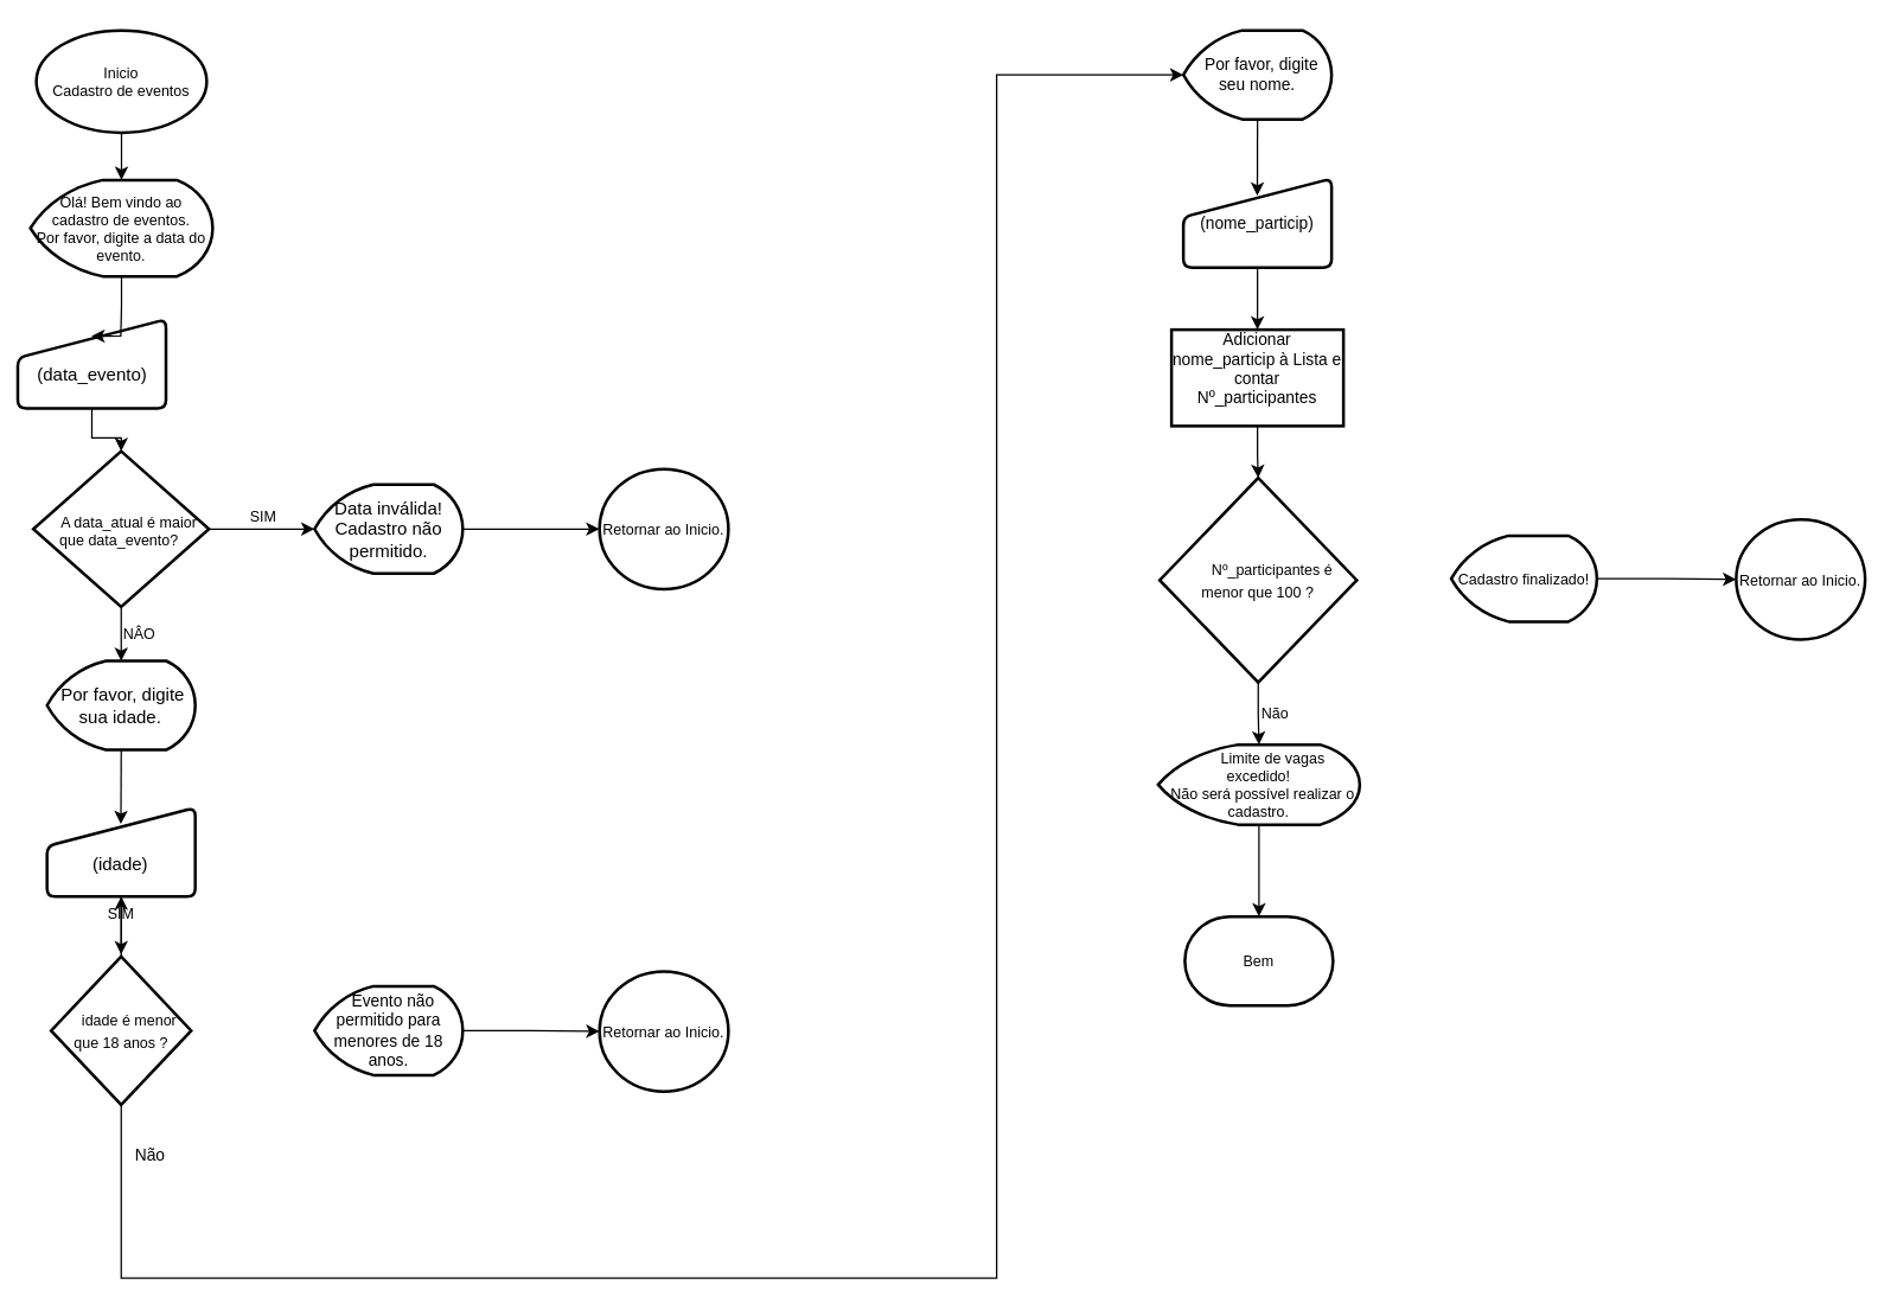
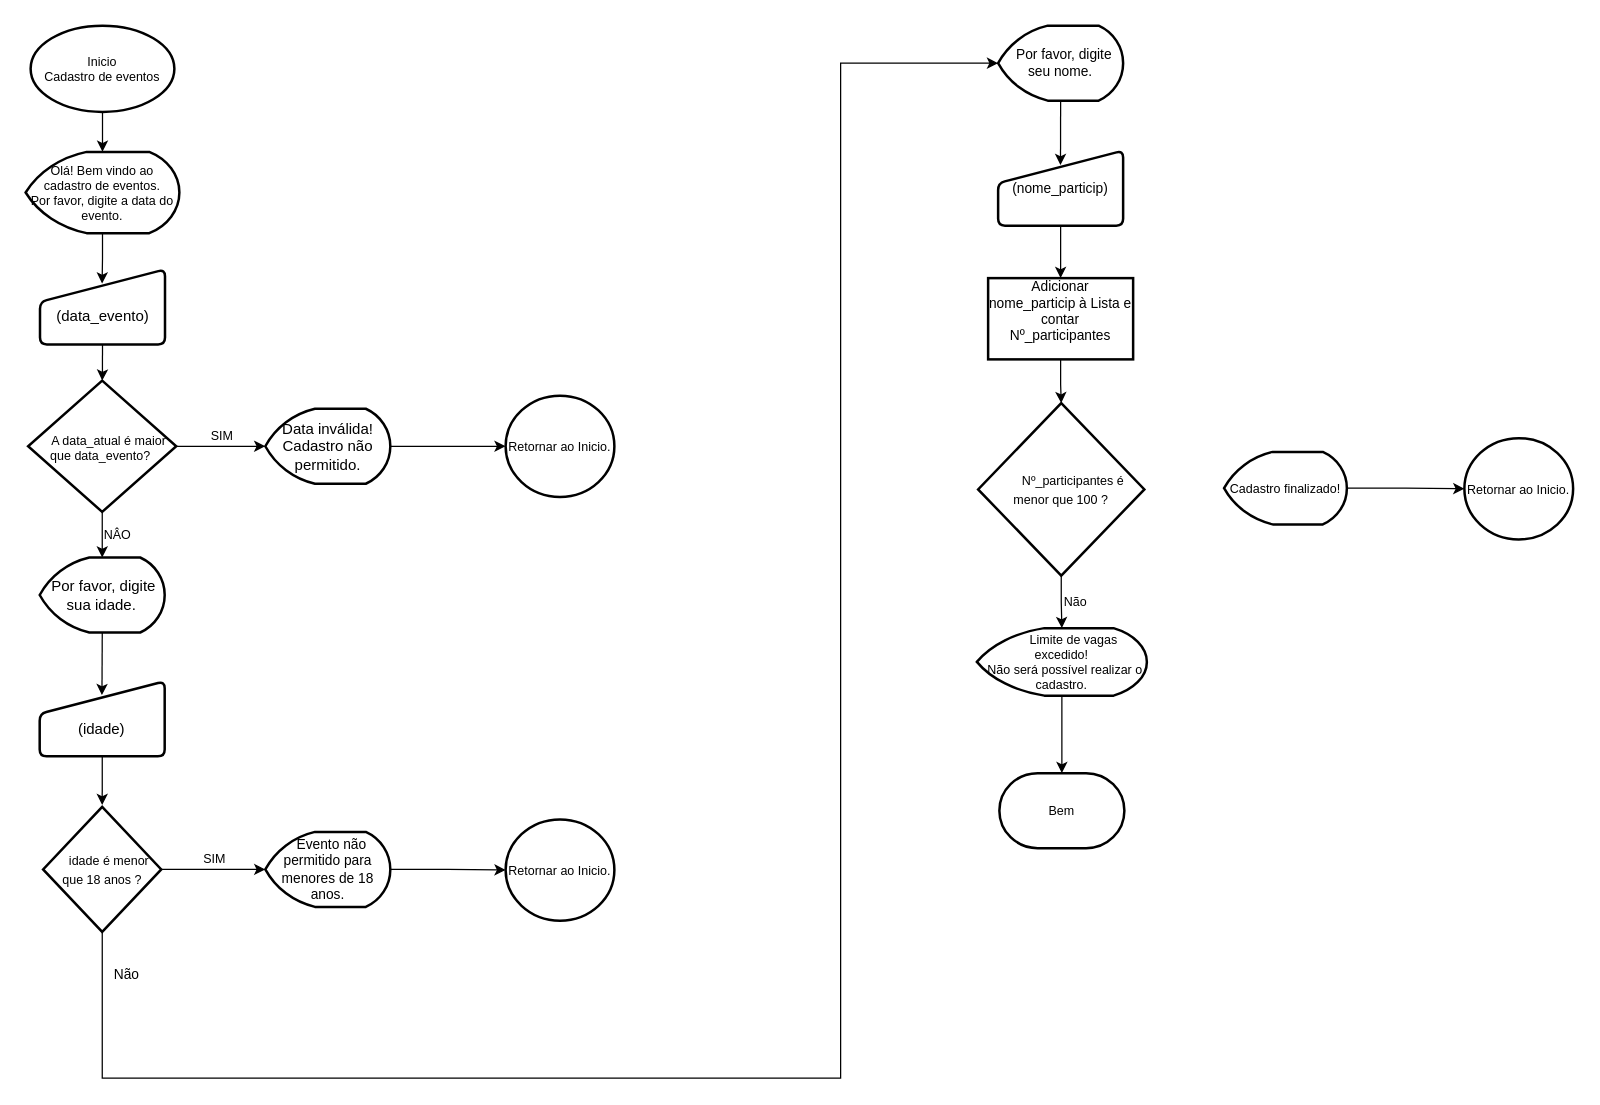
  <mxCell id="0" />
  <mxCell id="1" parent="0" />
  <mxCell id="2" value="" style="edgeStyle=orthogonalEdgeStyle;rounded=0;jumpStyle=line;orthogonalLoop=1;jettySize=auto;html=1;labelBackgroundColor=none;labelBorderColor=none;fontSize=10;fontColor=#000000;" parent="1" source="3" target="10" edge="1"><mxGeometry relative="1" as="geometry" /></mxCell>
- <mxCell id="3" value="&lt;br&gt;(data_evento)" style="html=1;strokeWidth=2;shape=manualInput;whiteSpace=wrap;rounded=1;size=26;arcSize=11;" parent="1" vertex="1"><mxGeometry x="11.5" y="215" width="100" height="60" as="geometry" /></mxCell>
+ <mxCell id="3" value="&lt;br&gt;(data_evento)" style="html=1;strokeWidth=2;shape=manualInput;whiteSpace=wrap;rounded=1;size=26;arcSize=11;" parent="1" vertex="1"><mxGeometry x="31.5" y="215" width="100" height="60" as="geometry" /></mxCell>
  <mxCell id="4" value="" style="edgeStyle=orthogonalEdgeStyle;rounded=0;orthogonalLoop=1;jettySize=auto;html=1;fontSize=10;" parent="1" source="5" target="7" edge="1"><mxGeometry relative="1" as="geometry" /></mxCell>
  <mxCell id="5" value="&lt;span style=&quot;font-size: 10px&quot;&gt;Inicio &lt;br&gt;Cadastro de eventos&lt;/span&gt;" style="strokeWidth=2;html=1;shape=mxgraph.flowchart.start_1;whiteSpace=wrap;fontSize=10;" parent="1" vertex="1"><mxGeometry x="24" y="20" width="115" height="69" as="geometry" /></mxCell>
  <mxCell id="6" value="" style="edgeStyle=orthogonalEdgeStyle;rounded=0;orthogonalLoop=1;jettySize=auto;html=1;fontSize=10;entryX=0.497;entryY=0.189;entryDx=0;entryDy=0;entryPerimeter=0;" parent="1" source="7" target="3" edge="1"><mxGeometry relative="1" as="geometry"><mxPoint x="81" y="223" as="targetPoint" /><Array as="points"><mxPoint x="81" y="206" /><mxPoint x="81" y="206" /></Array></mxGeometry></mxCell>
  <mxCell id="7" value="Olá! Bem vindo ao cadastro de eventos.&lt;br&gt;Por favor, digite a data do evento." style="strokeWidth=2;html=1;shape=mxgraph.flowchart.display;whiteSpace=wrap;fontSize=10;" parent="1" vertex="1"><mxGeometry x="20" y="121" width="123" height="65" as="geometry" /></mxCell>
  <mxCell id="8" value="SIM" style="edgeStyle=orthogonalEdgeStyle;rounded=0;orthogonalLoop=1;jettySize=auto;fontSize=10;labelBorderColor=none;labelPosition=center;verticalLabelPosition=top;align=center;verticalAlign=bottom;html=1;" parent="1" source="10" target="12" edge="1"><mxGeometry relative="1" as="geometry" /></mxCell>
  <mxCell id="9" value="NÂO" style="edgeStyle=orthogonalEdgeStyle;rounded=0;jumpStyle=line;orthogonalLoop=1;jettySize=auto;html=1;labelBorderColor=none;fontSize=10;fontColor=#000000;labelBackgroundColor=none;labelPosition=right;verticalLabelPosition=middle;align=left;verticalAlign=middle;" parent="1" source="10" target="14" edge="1"><mxGeometry relative="1" as="geometry" /></mxCell>
  <mxCell id="10" value="&lt;p style=&quot;line-height: 1&quot;&gt;&lt;font style=&quot;font-size: 10px&quot;&gt;&amp;nbsp; &amp;nbsp; A data_atual é maior que data_evento?&amp;nbsp;&lt;/font&gt;&lt;/p&gt;" style="strokeWidth=2;html=1;shape=mxgraph.flowchart.decision;whiteSpace=wrap;" parent="1" vertex="1"><mxGeometry x="22" y="304" width="118.5" height="105" as="geometry" /></mxCell>
  <mxCell id="11" value="" style="edgeStyle=orthogonalEdgeStyle;rounded=0;orthogonalLoop=1;jettySize=auto;html=1;fontSize=10;" parent="1" source="12" target="37" edge="1"><mxGeometry relative="1" as="geometry" /></mxCell>
  <mxCell id="12" value="&lt;font style=&quot;font-size: 12px&quot;&gt;Data inválida! Cadastro não permitido.&lt;/font&gt;" style="strokeWidth=2;html=1;shape=mxgraph.flowchart.display;whiteSpace=wrap;fontSize=10;" parent="1" vertex="1"><mxGeometry x="211.75" y="326.5" width="100" height="60" as="geometry" /></mxCell>
  <mxCell id="13" value="" style="edgeStyle=orthogonalEdgeStyle;rounded=0;jumpStyle=line;orthogonalLoop=1;jettySize=auto;html=1;labelBackgroundColor=none;labelBorderColor=none;fontSize=10;fontColor=#000000;entryX=0.498;entryY=0.185;entryDx=0;entryDy=0;entryPerimeter=0;" parent="1" source="14" target="16" edge="1"><mxGeometry relative="1" as="geometry" /></mxCell>
  <mxCell id="14" value="&lt;font color=&quot;#000000&quot;&gt;&amp;nbsp;Por favor, digite sua idade.&lt;/font&gt;" style="strokeWidth=2;html=1;shape=mxgraph.flowchart.display;whiteSpace=wrap;labelBackgroundColor=none;labelBorderColor=none;fontSize=12;fillColor=none;fontColor=#FFFFFF;" parent="1" vertex="1"><mxGeometry x="31.25" y="445.5" width="100" height="60" as="geometry" /></mxCell>
  <mxCell id="15" value="" style="edgeStyle=orthogonalEdgeStyle;rounded=0;jumpStyle=line;orthogonalLoop=1;jettySize=auto;html=1;labelBackgroundColor=none;labelBorderColor=none;fontSize=10;fontColor=#000000;" parent="1" source="16" edge="1"><mxGeometry relative="1" as="geometry"><mxPoint x="81.27" y="643.5" as="targetPoint" /></mxGeometry></mxCell>
  <mxCell id="16" value="&lt;br&gt;(idade)" style="html=1;strokeWidth=2;shape=manualInput;whiteSpace=wrap;rounded=1;size=26;arcSize=11;" parent="1" vertex="1"><mxGeometry x="31.25" y="544.5" width="100" height="60" as="geometry" /></mxCell>
- <mxCell id="17" value="SIM" style="edgeStyle=orthogonalEdgeStyle;rounded=0;jumpStyle=line;orthogonalLoop=1;jettySize=auto;html=1;labelBackgroundColor=none;labelBorderColor=none;fontSize=10;fontColor=#000000;labelPosition=center;verticalLabelPosition=top;align=center;verticalAlign=bottom;" parent="1" source="19" target="16" edge="1"><mxGeometry relative="1" as="geometry" /></mxCell>
+ <mxCell id="17" value="SIM" style="edgeStyle=orthogonalEdgeStyle;rounded=0;jumpStyle=line;orthogonalLoop=1;jettySize=auto;html=1;labelBackgroundColor=none;labelBorderColor=none;fontSize=10;fontColor=#000000;labelPosition=center;verticalLabelPosition=top;align=center;verticalAlign=bottom;" parent="1" source="19" target="21" edge="1"><mxGeometry relative="1" as="geometry" /></mxCell>
  <mxCell id="18" value="Não" style="edgeStyle=orthogonalEdgeStyle;rounded=0;jumpStyle=line;orthogonalLoop=1;jettySize=auto;html=1;labelBackgroundColor=none;labelBorderColor=none;fontSize=11;fontColor=#000000;labelPosition=right;verticalLabelPosition=middle;align=left;verticalAlign=middle;" parent="1" source="19" target="23" edge="1"><mxGeometry x="-0.959" y="8" relative="1" as="geometry"><Array as="points"><mxPoint x="81" y="862" /><mxPoint x="672" y="862" /><mxPoint x="672" y="50" /></Array><mxPoint as="offset" /></mxGeometry></mxCell>
  <mxCell id="19" value="&lt;font style=&quot;font-size: 10px&quot;&gt;&amp;nbsp; &amp;nbsp; idade é menor que 18 anos ?&lt;/font&gt;" style="strokeWidth=2;html=1;shape=mxgraph.flowchart.decision;whiteSpace=wrap;" parent="1" vertex="1"><mxGeometry x="34" y="645" width="94.5" height="100" as="geometry" /></mxCell>
  <mxCell id="20" value="" style="edgeStyle=orthogonalEdgeStyle;rounded=0;orthogonalLoop=1;jettySize=auto;html=1;fontSize=10;" parent="1" source="21" target="36" edge="1"><mxGeometry relative="1" as="geometry" /></mxCell>
  <mxCell id="21" value="&lt;font style=&quot;font-size: 11px&quot;&gt;&amp;nbsp; Evento não permitido para menores de 18 anos.&lt;/font&gt;" style="strokeWidth=2;html=1;shape=mxgraph.flowchart.display;whiteSpace=wrap;fontSize=10;" parent="1" vertex="1"><mxGeometry x="211.75" y="665" width="100" height="60" as="geometry" /></mxCell>
  <mxCell id="22" value="" style="edgeStyle=orthogonalEdgeStyle;rounded=0;jumpStyle=line;orthogonalLoop=1;jettySize=auto;html=1;labelBackgroundColor=none;labelBorderColor=none;fontSize=11;fontColor=#000000;entryX=0.499;entryY=0.192;entryDx=0;entryDy=0;entryPerimeter=0;" parent="1" source="23" target="25" edge="1"><mxGeometry relative="1" as="geometry" /></mxCell>
  <mxCell id="23" value="&amp;nbsp; Por favor, digite seu nome." style="strokeWidth=2;html=1;shape=mxgraph.flowchart.display;whiteSpace=wrap;labelBackgroundColor=none;labelBorderColor=none;fontSize=11;fontColor=#000000;fillColor=none;" parent="1" vertex="1"><mxGeometry x="798" y="20" width="100" height="60" as="geometry" /></mxCell>
  <mxCell id="24" value="" style="edgeStyle=orthogonalEdgeStyle;rounded=0;jumpStyle=line;orthogonalLoop=1;jettySize=auto;html=1;labelBackgroundColor=none;labelBorderColor=none;fontSize=11;fontColor=#000000;" parent="1" source="25" target="27" edge="1"><mxGeometry relative="1" as="geometry" /></mxCell>
  <mxCell id="25" value="(nome_particip)" style="html=1;strokeWidth=2;shape=manualInput;whiteSpace=wrap;rounded=1;size=26;arcSize=11;labelBackgroundColor=none;labelBorderColor=none;fontSize=11;fontColor=#000000;fillColor=none;" parent="1" vertex="1"><mxGeometry x="798" y="120" width="100" height="60" as="geometry" /></mxCell>
  <mxCell id="26" value="" style="edgeStyle=orthogonalEdgeStyle;rounded=0;orthogonalLoop=1;jettySize=auto;html=1;" parent="1" source="27" target="29" edge="1"><mxGeometry relative="1" as="geometry" /></mxCell>
  <mxCell id="27" value="Adicionar nome_particip à Lista e contar Nº_participantes&lt;br&gt;&amp;nbsp;" style="whiteSpace=wrap;html=1;absoluteArcSize=1;arcSize=14;strokeWidth=2;labelBackgroundColor=none;labelBorderColor=none;fontSize=11;fontColor=#000000;fillColor=none;rounded=0;" parent="1" vertex="1"><mxGeometry x="790" y="222" width="116" height="65" as="geometry" /></mxCell>
  <mxCell id="28" value="Não" style="edgeStyle=orthogonalEdgeStyle;rounded=0;orthogonalLoop=1;jettySize=auto;html=1;fontSize=10;labelPosition=right;verticalLabelPosition=middle;align=left;verticalAlign=middle;" parent="1" source="29" target="33" edge="1"><mxGeometry relative="1" as="geometry" /></mxCell>
  <mxCell id="29" value="&lt;font style=&quot;font-size: 10px&quot;&gt;&amp;nbsp; &amp;nbsp; &amp;nbsp; &amp;nbsp;Nº_participantes é menor que 100 ?&lt;/font&gt;" style="strokeWidth=2;html=1;shape=mxgraph.flowchart.decision;whiteSpace=wrap;" parent="1" vertex="1"><mxGeometry x="782" y="322" width="133" height="138" as="geometry" /></mxCell>
  <mxCell id="30" value="" style="edgeStyle=orthogonalEdgeStyle;rounded=0;orthogonalLoop=1;jettySize=auto;html=1;fontSize=10;" parent="1" source="31" target="35" edge="1"><mxGeometry relative="1" as="geometry" /></mxCell>
  <mxCell id="31" value="Cadastro finalizado!" style="strokeWidth=2;html=1;shape=mxgraph.flowchart.display;whiteSpace=wrap;fontSize=10;" parent="1" vertex="1"><mxGeometry x="978.75" y="361" width="98.25" height="58" as="geometry" /></mxCell>
  <mxCell id="32" value="" style="edgeStyle=orthogonalEdgeStyle;rounded=0;orthogonalLoop=1;jettySize=auto;html=1;fontSize=10;" parent="1" source="33" target="34" edge="1"><mxGeometry relative="1" as="geometry" /></mxCell>
  <mxCell id="33" value="&amp;nbsp; &amp;nbsp; &amp;nbsp; &amp;nbsp;Limite de vagas excedido!&lt;br&gt;&amp;nbsp; Não será possível realizar o cadastro." style="strokeWidth=2;html=1;shape=mxgraph.flowchart.display;whiteSpace=wrap;fontSize=10;" parent="1" vertex="1"><mxGeometry x="781" y="502" width="136" height="54" as="geometry" /></mxCell>
  <mxCell id="34" value="Bem" style="strokeWidth=2;html=1;shape=mxgraph.flowchart.terminator;whiteSpace=wrap;fontSize=10;" parent="1" vertex="1"><mxGeometry x="799" y="618" width="100" height="60" as="geometry" /></mxCell>
  <mxCell id="35" value="&lt;span&gt;Retornar ao Inicio.&lt;/span&gt;" style="strokeWidth=2;html=1;shape=mxgraph.flowchart.start_2;whiteSpace=wrap;fontSize=10;" parent="1" vertex="1"><mxGeometry x="1171" y="350" width="87" height="81" as="geometry" /></mxCell>
  <mxCell id="36" value="&lt;span&gt;Retornar ao Inicio.&lt;/span&gt;" style="strokeWidth=2;html=1;shape=mxgraph.flowchart.start_2;whiteSpace=wrap;fontSize=10;" parent="1" vertex="1"><mxGeometry x="404" y="655" width="87" height="81" as="geometry" /></mxCell>
  <mxCell id="37" value="&lt;span&gt;Retornar ao Inicio.&lt;/span&gt;" style="strokeWidth=2;html=1;shape=mxgraph.flowchart.start_2;whiteSpace=wrap;fontSize=10;" parent="1" vertex="1"><mxGeometry x="404" y="316" width="87" height="81" as="geometry" /></mxCell>
